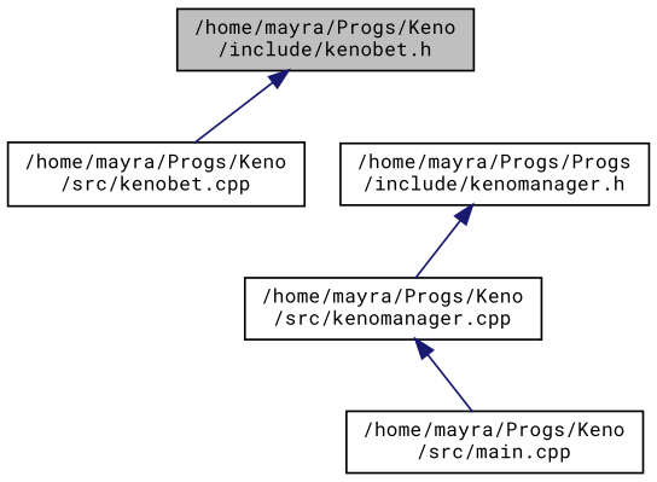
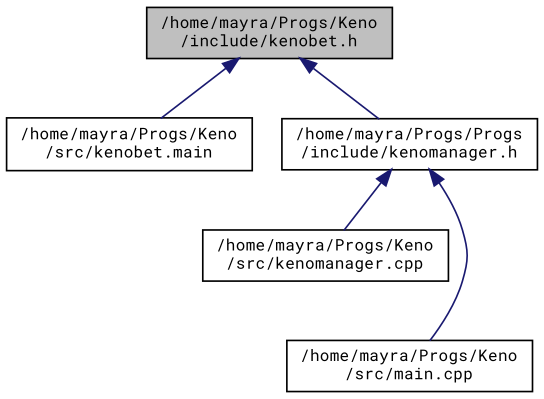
  digraph {
    fontname="Roboto Mono"
    node [color=black fillcolor=white fontname="Roboto Mono" fontsize=10 shape=record style=filled]
    edge [color=midnightblue dir=back fontname="Roboto Mono" fontsize=10 labelfontname=Helvetica labelfontsize=10 style=solid]
    n1 [fillcolor=grey75 fontcolor=black height=0.2 label="/home/mayra/Progs/Keno\l/include/kenobet.h" width=0.4]
-   n2 [height=0.2 label="/home/mayra/Progs/Keno\l/src/kenobet.cpp" width=0.4]
+   n2 [height=0.2 label="/home/mayra/Progs/Keno\l/src/kenobet.main" width=0.4]
    n3 [height=0.2 label="/home/mayra/Progs/Progs\l/include/kenomanager.h" width=0.4]
    n4 [height=0.2 label="/home/mayra/Progs/Keno\l/src/kenomanager.cpp" width=0.4]
    n5 [height=0.2 label="/home/mayra/Progs/Keno\l/src/main.cpp" width=0.4]
    n1 -> n2
+   n1 -> n3
    n3 -> n4
-   n4 -> n5
+   n3 -> n5
  }
